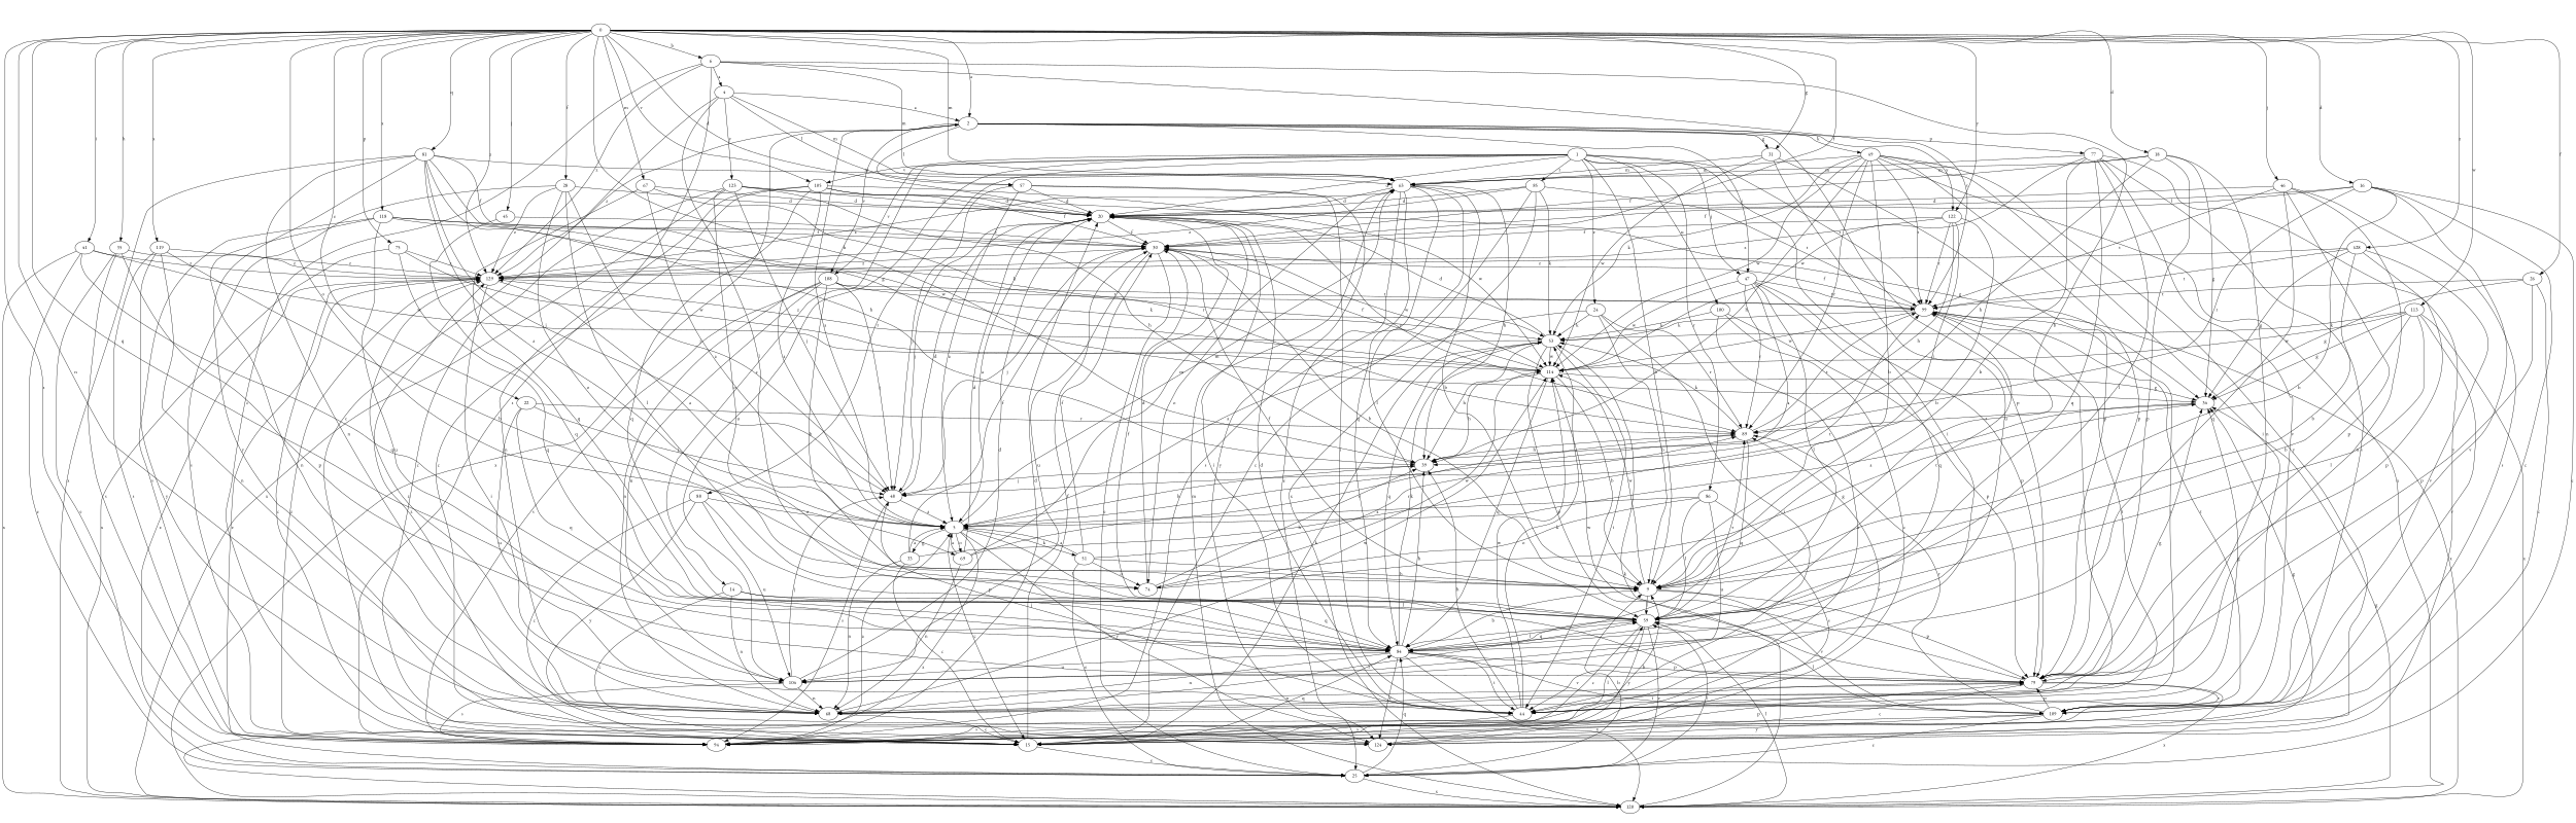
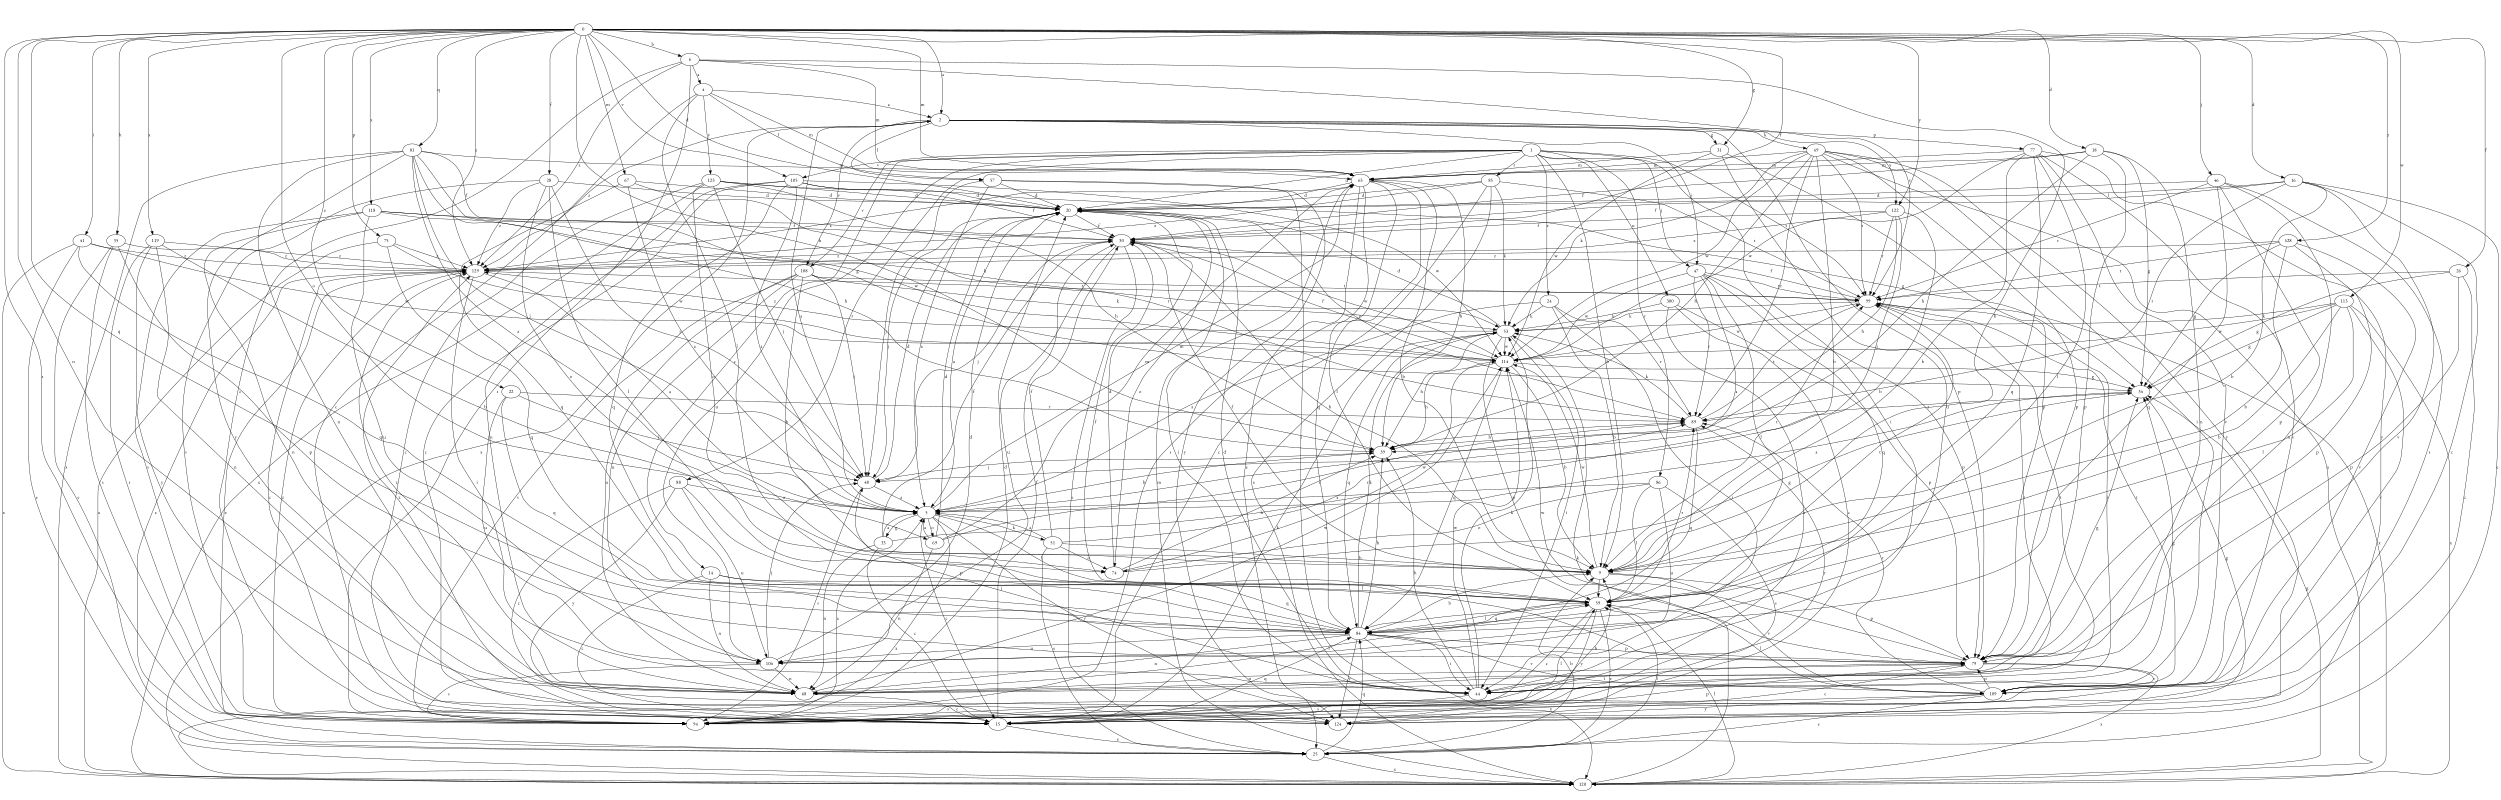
  strict digraph {
    fontname="EB Garamond"
    node [fontname="EB Garamond"]
    edge [fontname="EB Garamond"]
    0
    2
    6
    16
    18
    20
    22
    26
    28
    30
    31
    35
    39
    41
-   45
    46
    n17 [label=67]
    63
    68
    69
    75
    81
    84
    94
    105
    113
    118
    119
    122
    n30 [label=628]
    129
    47
    108
    49
    57
    77
    79
    120
    9
    99
    4
    15
    109
    25
    89
    34
    44
    5
    48
    74
    104
    59
    114
    124
    53
    1
    14
    24
    85
    86
    88
-   100
+   100 [label=300]
    123
    33
    51
    0 -> 2 [label=a]
    0 -> 6 [label=b]
    0 -> 16 [label=d]
    0 -> 18 [label=d]
    0 -> 20 [label=d]
    0 -> 22 [label=e]
    0 -> 26 [label=f]
    0 -> 28 [label=f]
    0 -> 30 [label=f]
    0 -> 31 [label=g]
    0 -> 35 [label=h]
    0 -> 39 [label=h]
    0 -> 41 [label=i]
-   0 -> 45 [label=j]
    0 -> 46 [label=j]
    0 -> n17 [label=m]
    0 -> 63 [label=m]
    0 -> 68 [label=n]
    0 -> 69 [label=o]
    0 -> 75 [label=p]
    0 -> 81 [label=q]
    0 -> 84 [label=q]
    0 -> 94 [label=s]
    0 -> 105 [label=v]
    0 -> 113 [label=w]
    0 -> 118 [label=x]
    0 -> 119 [label=x]
    0 -> 122 [label=y]
    0 -> n30 [label=z]
    0 -> 129 [label=z]
    2 -> 31 [label=g]
    2 -> 122 [label=y]
    2 -> 129 [label=z]
    2 -> 47 [label=j]
    2 -> 108 [label=v]
    2 -> 49 [label=k]
    2 -> 57 [label=l]
    2 -> 77 [label=p]
    2 -> 79 [label=p]
    2 -> 120 [label=x]
    6 -> 63 [label=m]
    6 -> 94 [label=s]
    6 -> 129 [label=z]
    6 -> 9 [label=b]
    6 -> 99 [label=t]
    6 -> 4 [label=a]
    6 -> 15 [label=c]
    16 -> 20 [label=l]
    16 -> 30 [label=f]
    16 -> 9 [label=b]
    16 -> 15 [label=c]
    16 -> 109 [label=v]
    16 -> 25 [label=e]
    16 -> 89 [label=r]
    18 -> 30 [label=f]
    18 -> 39 [label=h]
    18 -> 63 [label=m]
    18 -> 68 [label=n]
    18 -> 79 [label=p]
    18 -> 34 [label=g]
    20 -> 30 [label=f]
    20 -> 89 [label=r]
    20 -> 44 [label=i]
    20 -> 5 [label=a]
    20 -> 48 [label=j]
    20 -> 74 [label=o]
    22 -> 84 [label=q]
    22 -> 89 [label=r]
    22 -> 48 [label=j]
    22 -> 104 [label=u]
    26 -> 79 [label=p]
    26 -> 99 [label=t]
    26 -> 15 [label=c]
    26 -> 34 [label=g]
    28 -> 20 [label=d]
    28 -> 94 [label=s]
    28 -> 129 [label=z]
    28 -> 48 [label=j]
    28 -> 74 [label=o]
    28 -> 59 [label=l]
    30 -> 129 [label=z]
    30 -> 9 [label=b]
    30 -> 25 [label=e]
    30 -> 48 [label=j]
    30 -> 104 [label=u]
    30 -> 114 [label=w]
    31 -> 63 [label=m]
    31 -> 79 [label=p]
    31 -> 104 [label=u]
    31 -> 114 [label=w]
    35 -> 94 [label=s]
    35 -> 129 [label=z]
    35 -> 79 [label=p]
    35 -> 25 [label=e]
    39 -> 48 [label=j]
    41 -> 84 [label=q]
    41 -> 129 [label=z]
    41 -> 120 [label=x]
    41 -> 25 [label=e]
    41 -> 114 [label=w]
-   45 -> 30 [label=f]
-   45 -> 84 [label=q]
    46 -> 20 [label=d]
    46 -> 68 [label=n]
    46 -> 84 [label=q]
    46 -> 94 [label=s]
    46 -> 79 [label=p]
    46 -> 99 [label=t]
    n17 -> 20 [label=d]
    n17 -> 84 [label=q]
    n17 -> 89 [label=r]
    n17 -> 5 [label=a]
    63 -> 20 [label=d]
    63 -> 39 [label=h]
    63 -> 84 [label=q]
    63 -> 94 [label=s]
    63 -> 129 [label=z]
    63 -> 9 [label=b]
    63 -> 25 [label=e]
    63 -> 59 [label=l]
    68 -> 129 [label=z]
    68 -> 99 [label=t]
    68 -> 15 [label=c]
    68 -> 59 [label=l]
    68 -> 114 [label=w]
    69 -> 20 [label=d]
    69 -> 63 [label=m]
    69 -> 68 [label=n]
    69 -> 89 [label=r]
    69 -> 5 [label=a]
    75 -> 84 [label=q]
    75 -> 129 [label=z]
    75 -> 120 [label=x]
    75 -> 114 [label=w]
    81 -> 30 [label=f]
    81 -> 39 [label=h]
    81 -> 63 [label=m]
    81 -> 68 [label=n]
    81 -> 120 [label=x]
    81 -> 34 [label=g]
    81 -> 5 [label=a]
    81 -> 48 [label=j]
    81 -> 124 [label=y]
    84 -> 39 [label=h]
    84 -> 68 [label=n]
    84 -> 79 [label=p]
    84 -> 120 [label=x]
    84 -> 9 [label=b]
    84 -> 109 [label=v]
    84 -> 44 [label=i]
    84 -> 104 [label=u]
    84 -> 59 [label=l]
    84 -> 124 [label=y]
    84 -> 53 [label=k]
    94 -> 20 [label=d]
    94 -> 129 [label=z]
    94 -> 79 [label=p]
    94 -> 9 [label=b]
    94 -> 89 [label=r]
    94 -> 5 [label=a]
    105 -> 20 [label=d]
    105 -> 30 [label=f]
    105 -> 68 [label=n]
    105 -> 84 [label=q]
    105 -> 15 [label=c]
    105 -> 5 [label=a]
    105 -> 114 [label=w]
    113 -> 120 [label=x]
    113 -> 9 [label=b]
    113 -> 109 [label=v]
    113 -> 34 [label=g]
    113 -> 59 [label=l]
    113 -> 114 [label=w]
    113 -> 53 [label=k]
    118 -> 30 [label=f]
    118 -> 68 [label=n]
    118 -> 94 [label=s]
    118 -> 104 [label=u]
    118 -> 114 [label=w]
    118 -> 53 [label=k]
    119 -> 68 [label=n]
    119 -> 94 [label=s]
    119 -> 129 [label=z]
    119 -> 9 [label=b]
    119 -> 124 [label=y]
    122 -> 30 [label=f]
    122 -> 39 [label=h]
    122 -> 129 [label=z]
    122 -> 9 [label=b]
    122 -> 99 [label=t]
    122 -> 48 [label=j]
    n30 -> 129 [label=z]
    n30 -> 79 [label=p]
    n30 -> 9 [label=b]
    n30 -> 99 [label=t]
    n30 -> 109 [label=v]
    n30 -> 34 [label=g]
    129 -> 99 [label=t]
    129 -> 15 [label=c]
    129 -> 25 [label=e]
    129 -> 44 [label=i]
    129 -> 5 [label=a]
    47 -> 84 [label=q]
    47 -> 79 [label=p]
    47 -> 99 [label=t]
    47 -> 89 [label=r]
    47 -> 5 [label=a]
    47 -> 59 [label=l]
    47 -> 114 [label=w]
    108 -> 68 [label=n]
    108 -> 94 [label=s]
    108 -> 9 [label=b]
    108 -> 99 [label=t]
    108 -> 48 [label=j]
    108 -> 104 [label=u]
    108 -> 53 [label=k]
    49 -> 39 [label=h]
    49 -> 63 [label=m]
    49 -> 79 [label=p]
    49 -> 120 [label=x]
    49 -> 9 [label=b]
    49 -> 99 [label=t]
    49 -> 89 [label=r]
    49 -> 44 [label=i]
    49 -> 114 [label=w]
    49 -> 124 [label=y]
    49 -> 53 [label=k]
    57 -> 20 [label=d]
    57 -> 44 [label=i]
    57 -> 5 [label=a]
    57 -> 48 [label=j]
    57 -> 124 [label=y]
    77 -> 63 [label=m]
    77 -> 84 [label=q]
    77 -> 94 [label=s]
    77 -> 9 [label=b]
    77 -> 109 [label=v]
    77 -> 59 [label=l]
    77 -> 114 [label=w]
    77 -> 124 [label=y]
    79 -> 68 [label=n]
    79 -> 120 [label=x]
    79 -> 15 [label=c]
    79 -> 109 [label=v]
    79 -> 34 [label=g]
    79 -> 44 [label=i]
    79 -> 114 [label=w]
    120 -> 63 [label=m]
    120 -> 34 [label=g]
    120 -> 59 [label=l]
    120 -> 53 [label=k]
    9 -> 30 [label=f]
    9 -> 79 [label=p]
    9 -> 109 [label=v]
    9 -> 59 [label=l]
    9 -> 114 [label=w]
    99 -> 30 [label=f]
    99 -> 120 [label=x]
    99 -> 44 [label=i]
    99 -> 114 [label=w]
    99 -> 53 [label=k]
    4 -> 2 [label=a]
    4 -> 63 [label=m]
    4 -> 57 [label=l]
    4 -> 15 [label=c]
    4 -> 59 [label=l]
    4 -> 123 [label=y]
    15 -> 30 [label=f]
    15 -> 84 [label=q]
    15 -> 25 [label=e]
    15 -> 34 [label=g]
    15 -> 53 [label=k]
    109 -> 94 [label=s]
    109 -> 79 [label=p]
    109 -> 99 [label=t]
    109 -> 25 [label=e]
    109 -> 89 [label=r]
    109 -> 59 [label=l]
    109 -> 124 [label=y]
    25 -> 84 [label=q]
    25 -> 129 [label=z]
    25 -> 120 [label=x]
    25 -> 9 [label=b]
    25 -> 59 [label=l]
    89 -> 39 [label=h]
    89 -> 84 [label=q]
    89 -> 99 [label=t]
    89 -> 53 [label=k]
    34 -> 89 [label=r]
    34 -> 5 [label=a]
    44 -> 20 [label=d]
    44 -> 39 [label=h]
    44 -> 94 [label=s]
    44 -> 99 [label=t]
    44 -> 34 [label=g]
    44 -> 48 [label=j]
    44 -> 114 [label=w]
    44 -> 53 [label=k]
    5 -> 2 [label=a]
    5 -> 39 [label=h]
    5 -> 63 [label=m]
    5 -> 69 [label=o]
    5 -> 120 [label=x]
    5 -> 15 [label=c]
    5 -> 59 [label=l]
    5 -> 124 [label=y]
    5 -> 33 [label=g]
    5 -> 51 [label=k]
    48 -> 20 [label=d]
    48 -> 94 [label=s]
    48 -> 5 [label=a]
    74 -> 20 [label=d]
    74 -> 39 [label=h]
    74 -> 34 [label=g]
    74 -> 114 [label=w]
    104 -> 20 [label=d]
    104 -> 68 [label=n]
    104 -> 94 [label=s]
    104 -> 48 [label=j]
    59 -> 30 [label=f]
    59 -> 84 [label=q]
    59 -> 99 [label=t]
    59 -> 15 [label=c]
    59 -> 25 [label=e]
    59 -> 89 [label=r]
    59 -> 124 [label=y]
    114 -> 30 [label=f]
    114 -> 39 [label=h]
    114 -> 84 [label=q]
    114 -> 9 [label=b]
    114 -> 34 [label=g]
    124 -> 129 [label=z]
    124 -> 59 [label=l]
    53 -> 20 [label=d]
    53 -> 39 [label=h]
    53 -> 84 [label=q]
    53 -> 129 [label=z]
    53 -> 79 [label=p]
    53 -> 44 [label=i]
    53 -> 114 [label=w]
    1 -> 20 [label=d]
    1 -> 105 [label=v]
    1 -> 47 [label=j]
    1 -> 108 [label=v]
    1 -> 9 [label=b]
    1 -> 99 [label=t]
    1 -> 44 [label=i]
    1 -> 104 [label=u]
    1 -> 14 [label=c]
    1 -> 24 [label=e]
    1 -> 85 [label=r]
    1 -> 86 [label=r]
    1 -> 88 [label=r]
    1 -> 100 [label=u]
    14 -> 68 [label=n]
    14 -> 84 [label=q]
    14 -> 15 [label=c]
    14 -> 59 [label=l]
    24 -> 9 [label=b]
    24 -> 89 [label=r]
    24 -> 44 [label=i]
    24 -> 5 [label=a]
    24 -> 53 [label=k]
    85 -> 20 [label=d]
    85 -> 129 [label=z]
    85 -> 120 [label=x]
    85 -> 99 [label=t]
    85 -> 15 [label=c]
    85 -> 53 [label=k]
    86 -> 94 [label=s]
    86 -> 5 [label=a]
    86 -> 74 [label=o]
    86 -> 104 [label=u]
    86 -> 59 [label=l]
    88 -> 79 [label=p]
    88 -> 15 [label=c]
    88 -> 5 [label=a]
    88 -> 104 [label=u]
    88 -> 124 [label=y]
    100 -> 94 [label=s]
    100 -> 79 [label=p]
    100 -> 15 [label=c]
    100 -> 53 [label=k]
    123 -> 20 [label=d]
    123 -> 39 [label=h]
    123 -> 120 [label=x]
    123 -> 15 [label=c]
    123 -> 34 [label=g]
    123 -> 48 [label=j]
    123 -> 74 [label=o]
    33 -> 30 [label=f]
    33 -> 68 [label=n]
    33 -> 99 [label=t]
    33 -> 15 [label=c]
    33 -> 5 [label=a]
    51 -> 30 [label=f]
    51 -> 9 [label=b]
    51 -> 25 [label=e]
    51 -> 89 [label=r]
    51 -> 5 [label=a]
    51 -> 74 [label=o]
  }
